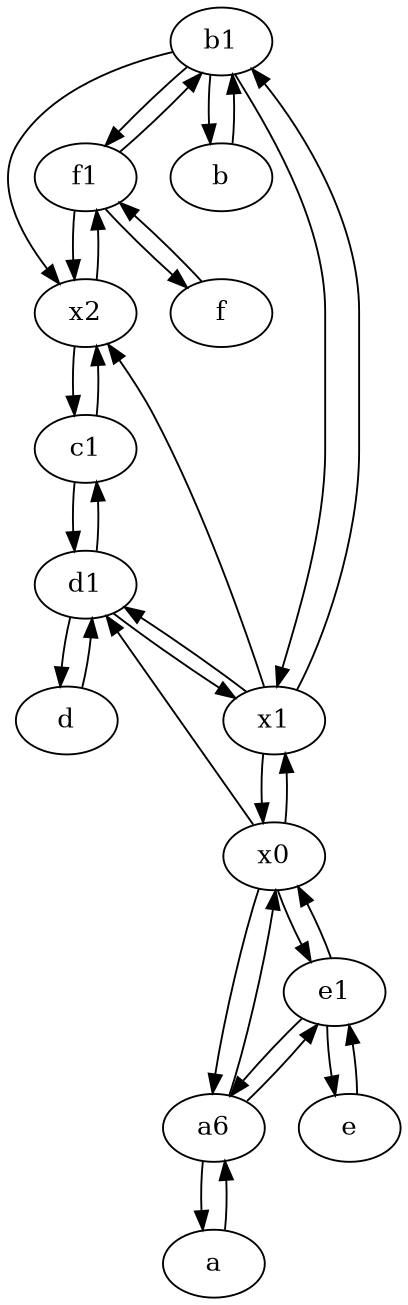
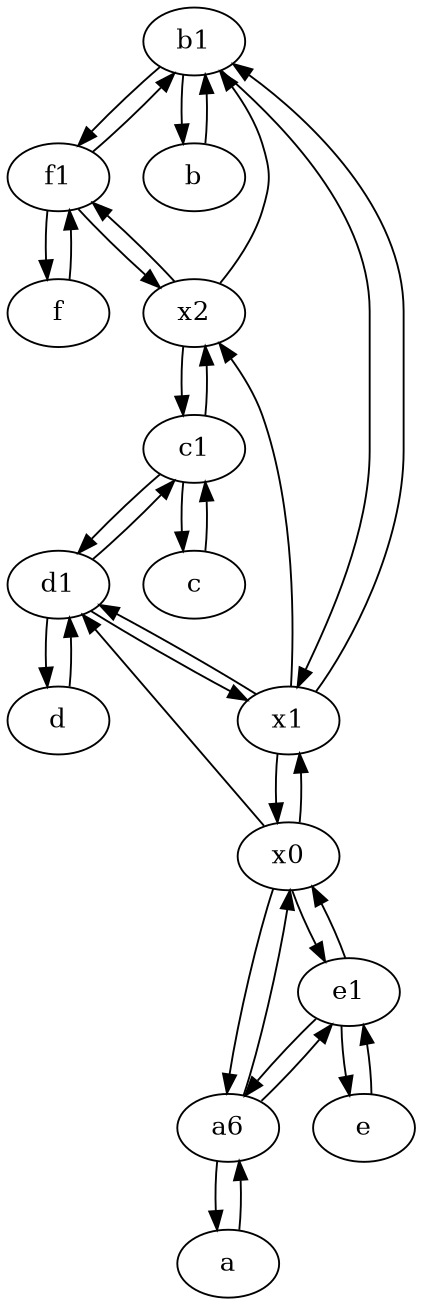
  digraph {
    b1
    f1
    x2
    b
    x1
    f
    c1
    d
    d1
    x0
    n11 [label=a6]
    a
    e1
    e
+   c
    b1 -> f1
-   b1 -> x2
+   x2 -> b1
    b1 -> b
    b1 -> x1
    f1 -> b1
    f1 -> x2
    f1 -> f
    x2 -> f1
    x2 -> c1
    b -> b1
    x1 -> b1
    x1 -> x2
    x1 -> d1
    x1 -> x0
    f -> f1
    c1 -> x2
    c1 -> d1
+   c1 -> c
    d -> d1
    d1 -> x1
    d1 -> c1
    d1 -> d
    x0 -> x1
    x0 -> d1
    x0 -> n11
    x0 -> e1
    n11 -> x0
    n11 -> a
    n11 -> e1
    a -> n11
    e1 -> x0
    e1 -> n11
    e1 -> e
    e -> e1
+   c -> c1
  }
